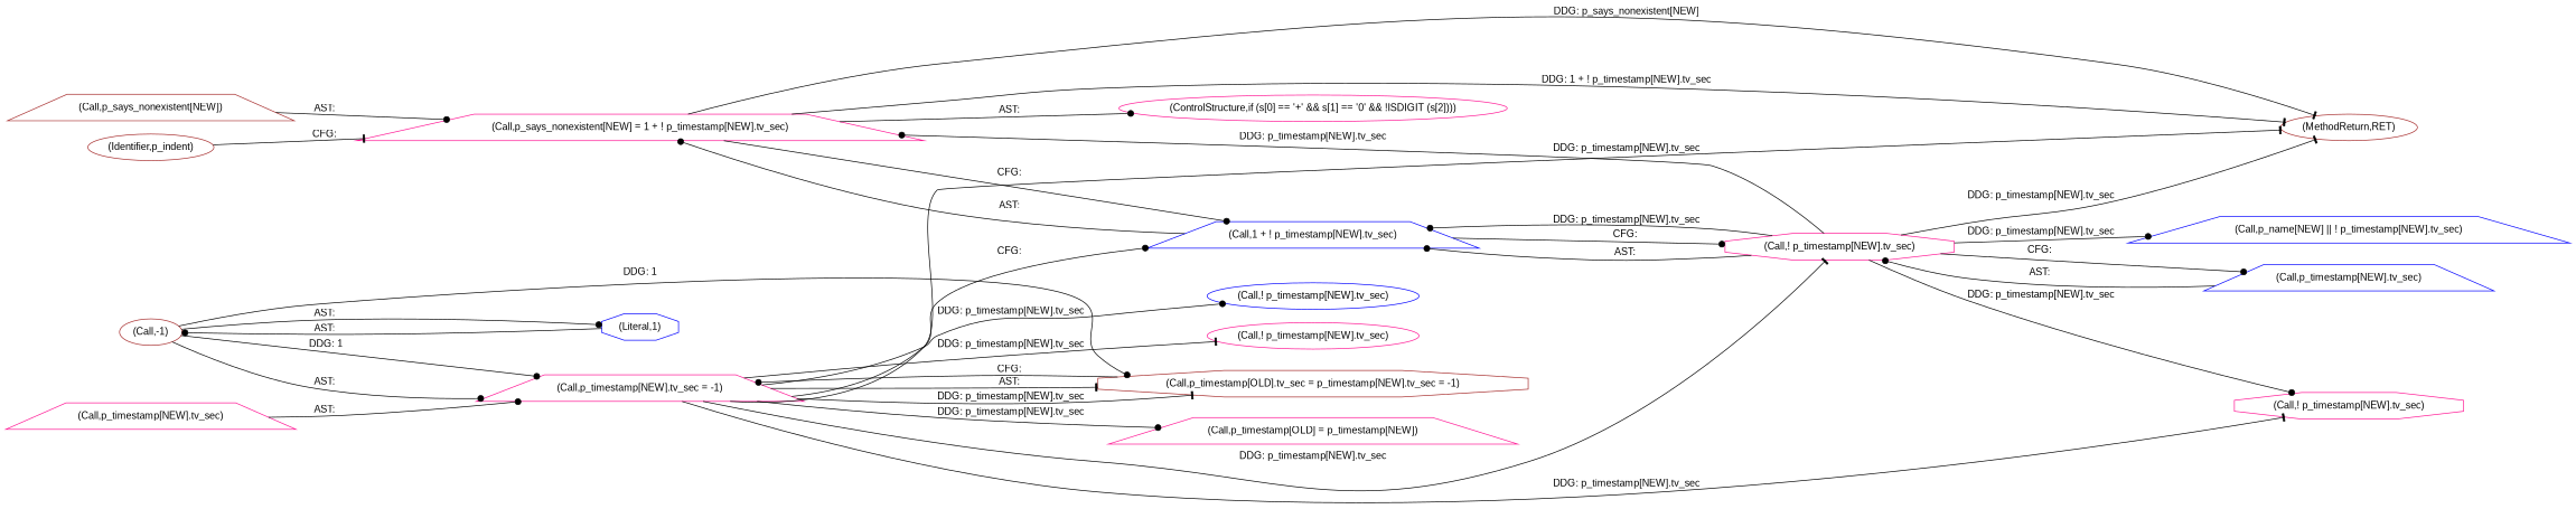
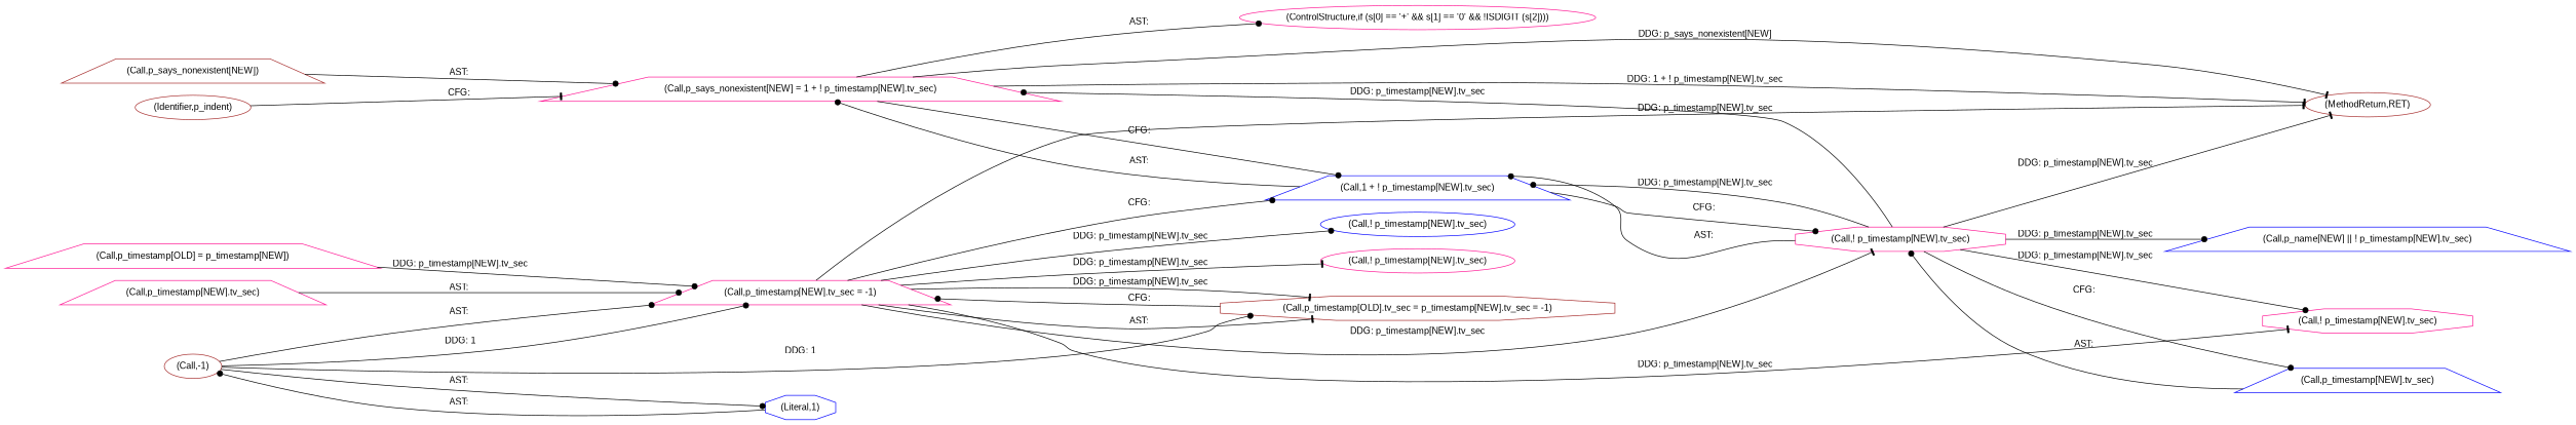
  digraph {
    fontname="Liberation Sans"
    rankdir=LR
    node [color=deeppink fontname="Liberation Sans" shape=trapezium]
    edge [arrowhead=dot fontname="Liberation Sans"]
    n1 [label="(Call,p_says_nonexistent[NEW] = 1 + ! p_timestamp[NEW].tv_sec)"]
    n2 [label="(ControlStructure,if (s[0] == '+' && s[1] == '0' && !ISDIGIT (s[2])))" shape=ellipse]
    n3 [color=brown label="(MethodReturn,RET)" shape=ellipse]
    n4 [color=blue label="(Call,1 + ! p_timestamp[NEW].tv_sec)"]
    n5 [label="(Call,! p_timestamp[NEW].tv_sec)" shape=octagon]
    n6 [color=blue label="(Call,p_name[NEW] || ! p_timestamp[NEW].tv_sec)"]
    n7 [label="(Call,! p_timestamp[NEW].tv_sec)" shape=octagon]
    n8 [color=blue label="(Call,p_timestamp[NEW].tv_sec)"]
    n9 [label="(Call,p_timestamp[NEW].tv_sec = -1)"]
    n10 [color=blue label="(Call,! p_timestamp[NEW].tv_sec)" shape=ellipse]
    n11 [label="(Call,! p_timestamp[NEW].tv_sec)" shape=ellipse]
    n12 [color=brown label="(Call,p_timestamp[OLD].tv_sec = p_timestamp[NEW].tv_sec = -1)" shape=octagon]
    n13 [label="(Call,p_timestamp[OLD] = p_timestamp[NEW])"]
    n14 [color=brown label="(Call,-1)" shape=ellipse]
    n15 [color=blue label="(Literal,1)" shape=octagon]
    n16 [color=brown label="(Call,p_says_nonexistent[NEW])"]
    n17 [color=brown label="(Identifier,p_indent)" shape=ellipse]
    n18 [label="(Call,p_timestamp[NEW].tv_sec)"]
    n1 -> n2 [label="AST: "]
    n1 -> n3 [arrowhead=tee label="DDG: p_says_nonexistent[NEW]"]
    n1 -> n3 [arrowhead=tee label="DDG: 1 + ! p_timestamp[NEW].tv_sec"]
    n1 -> n4 [label="CFG: "]
    n4 -> n1 [label="AST: "]
    n4 -> n5 [label="CFG: "]
    n5 -> n1 [label="DDG: p_timestamp[NEW].tv_sec"]
    n5 -> n3 [arrowhead=tee label="DDG: p_timestamp[NEW].tv_sec"]
    n5 -> n4 [label="AST: "]
    n5 -> n4 [label="DDG: p_timestamp[NEW].tv_sec"]
    n5 -> n6 [label="DDG: p_timestamp[NEW].tv_sec"]
    n5 -> n7 [label="DDG: p_timestamp[NEW].tv_sec"]
    n5 -> n8 [label="CFG: "]
    n8 -> n5 [label="AST: "]
    n9 -> n3 [arrowhead=tee label="DDG: p_timestamp[NEW].tv_sec"]
    n9 -> n4 [label="CFG: "]
    n9 -> n5 [arrowhead=tee label="DDG: p_timestamp[NEW].tv_sec"]
    n9 -> n7 [arrowhead=tee label="DDG: p_timestamp[NEW].tv_sec"]
    n9 -> n10 [label="DDG: p_timestamp[NEW].tv_sec"]
    n9 -> n11 [arrowhead=tee label="DDG: p_timestamp[NEW].tv_sec"]
    n9 -> n12 [arrowhead=tee label="AST: "]
    n9 -> n12 [arrowhead=tee label="DDG: p_timestamp[NEW].tv_sec"]
-   n9 -> n13 [label="DDG: p_timestamp[NEW].tv_sec"]
+   n13 -> n9 [label="DDG: p_timestamp[NEW].tv_sec"]
    n12 -> n9 [label="CFG: "]
    n14 -> n9 [label="AST: "]
    n14 -> n9 [label="DDG: 1"]
    n14 -> n12 [label="DDG: 1"]
    n14 -> n15 [label="AST: "]
    n15 -> n14 [label="AST: "]
    n16 -> n1 [label="AST: "]
    n17 -> n1 [arrowhead=tee label="CFG: "]
    n18 -> n9 [label="AST: "]
  }
